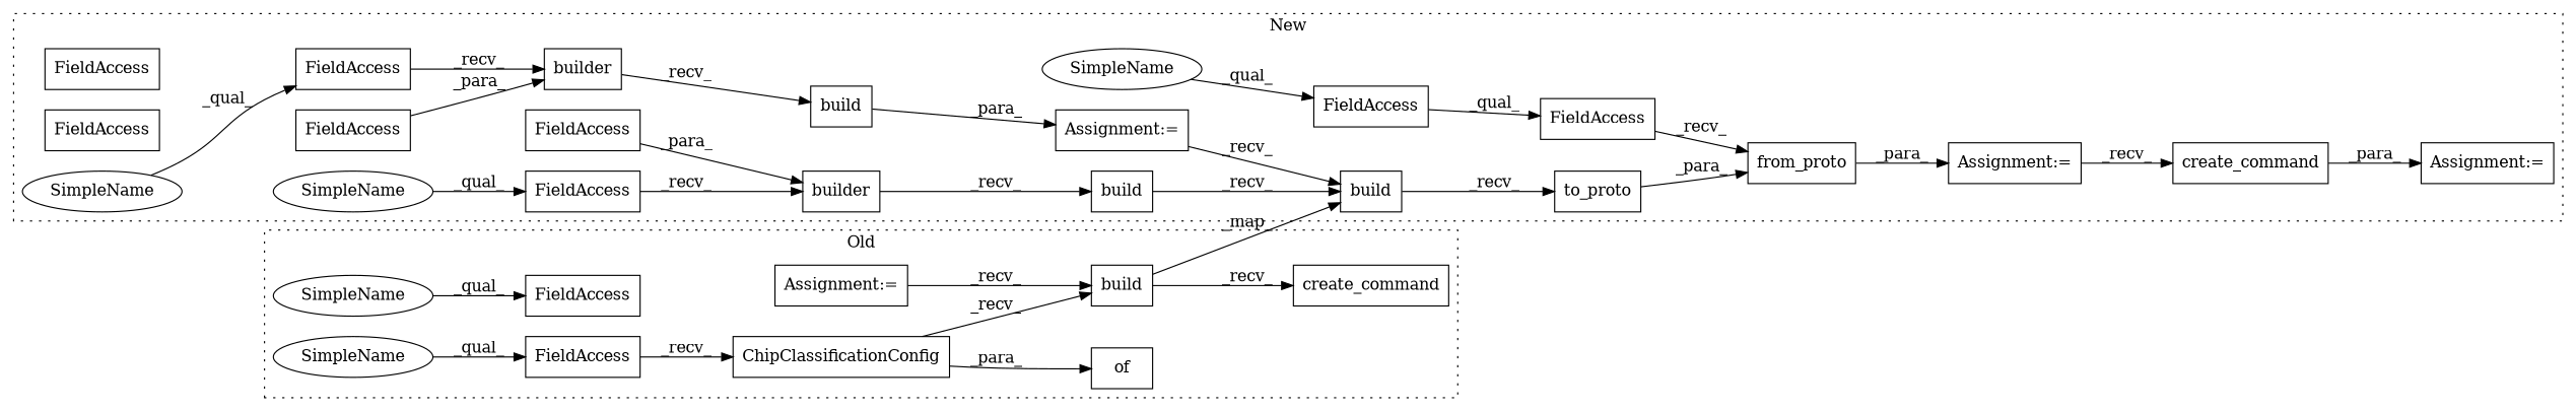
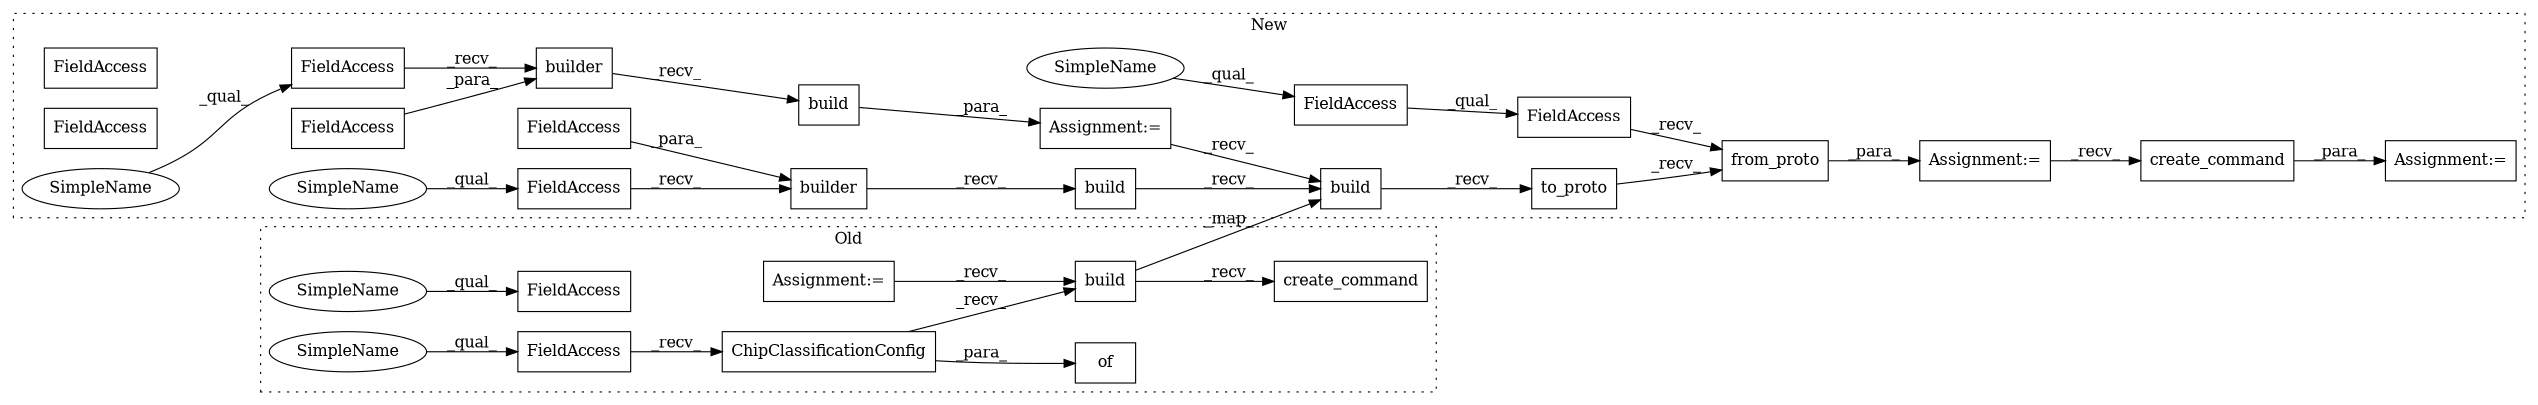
  digraph {
    rankdir=LR
    node [a=32 l=12 s=742 shape=box]
    n1 [l="25,1" label=ChipClassificationConfig s="471,504"]
    n2 [l=16 label=create_command s=804]
    n3 [a=22 l=17 label=FieldAccess s=453]
    n4 [l=4 label=of s=500]
    n5 [l=7 label=build s=796]
    n6 [a=22 l=20 label=FieldAccess s=519]
    n7 [a=7 l=1 label="Assignment:=" s=518]
    n8 [a=42 label=SimpleName s=519 shape=ellipse]
    n9 [a=42 label=SimpleName s=453 shape=ellipse]
    n10 [l=7 label=build s=380]
    n11 [l=16 label=create_command s=829]
    n12 [l="11,1" label=from_proto s="777,807"]
    n13 [a=22 l=34 label=FieldAccess]
    n14 [a=22 l=20 label=FieldAccess]
    n15 [a=22 l=23 label=FieldAccess s=326]
    n16 [l="8,1" label=builder s="350,378"]
    n17 [a=22 l=20 label=FieldAccess s=358]
    n18 [l=10 label=to_proto s=797]
    n19 [l=7 label=build s=718]
    n20 [a=7 l=1 label="Assignment:=" s=819]
    n21 [a=7 l=1 label="Assignment:=" s=741]
    n22 [l=7 label=build s=461]
    n23 [a=22 l=26 label=FieldAccess s=401]
    n24 [l="8,1" label=builder s="428,459"]
    n25 [a=22 l=23 label=FieldAccess s=436]
    n26 [a=7 l=1 label="Assignment:=" s=400]
    n27 [a=22 l=23 label=FieldAccess s=436]
    n28 [a=42 label=SimpleName s=326 shape=ellipse]
    n29 [a=42 label=SimpleName s=401 shape=ellipse]
    n30 [a=42 label=SimpleName shape=ellipse]
    n31 [a=22 l=20 label=FieldAccess s=358]
    subgraph cluster_1 {
      label=Old
      style=dotted
      n1
      n2
      n3
      n4
      n5
      n6
      n7
      n8
      n9
    }
    subgraph cluster_2 {
      label=New
      style=dotted
      n10
      n11
      n12
      n13
      n14
      n15
      n16
      n17
      n18
      n19
      n20
      n21
      n22
      n23
      n24
      n25
      n26
      n27
      n28
      n29
      n30
      n31
    }
    n1 -> n4 [label=_para_]
    n1 -> n5 [label=_recv_]
    n3 -> n1 [label=_recv_]
    n5 -> n2 [label=_recv_]
    n5 -> n19 [label=_map_]
    n7 -> n5 [label=_recv_]
    n8 -> n6 [label=_qual_]
    n9 -> n3 [label=_qual_]
    n10 -> n19 [label=_recv_]
    n11 -> n20 [label=_para_]
    n12 -> n21 [label=_para_]
    n13 -> n12 [label=_recv_]
    n14 -> n13 [label=_qual_]
    n15 -> n16 [label=_recv_]
    n16 -> n10 [label=_recv_]
-   n18 -> n12 [label=_para_]
+   n18 -> n12 [label=_recv_]
    n19 -> n18 [label=_recv_]
    n21 -> n11 [label=_recv_]
    n22 -> n26 [label=_para_]
    n23 -> n24 [label=_recv_]
    n24 -> n22 [label=_recv_]
    n26 -> n19 [label=_recv_]
    n27 -> n24 [label=_para_]
    n28 -> n15 [label=_qual_]
    n29 -> n23 [label=_qual_]
    n30 -> n14 [label=_qual_]
    n31 -> n16 [label=_para_]
  }
